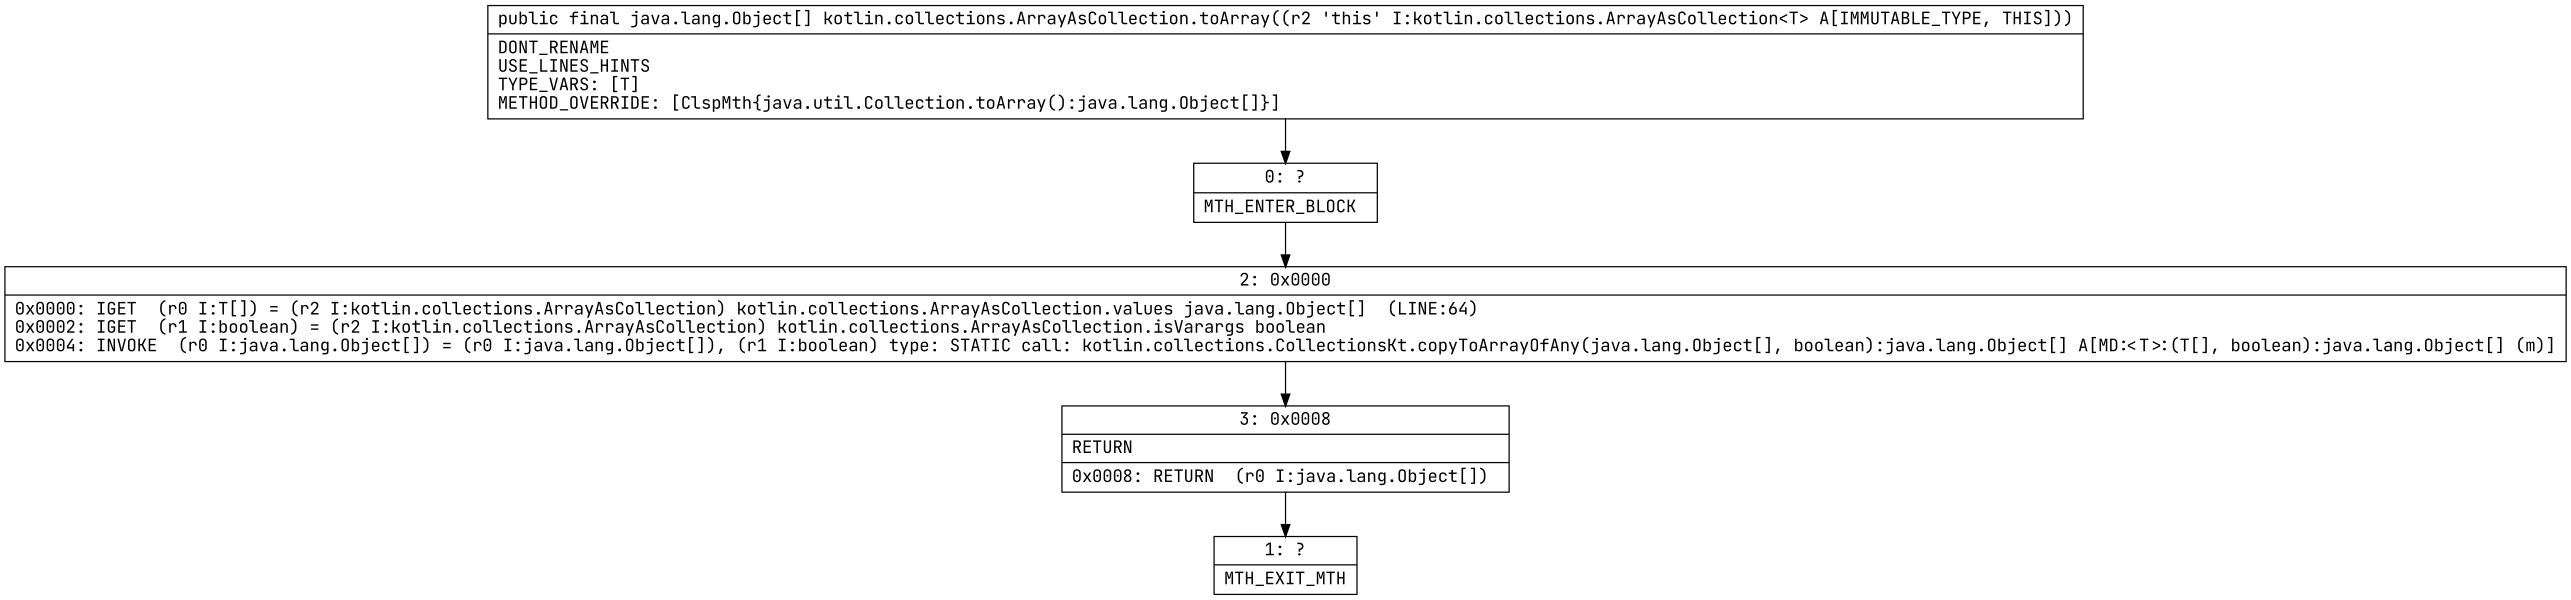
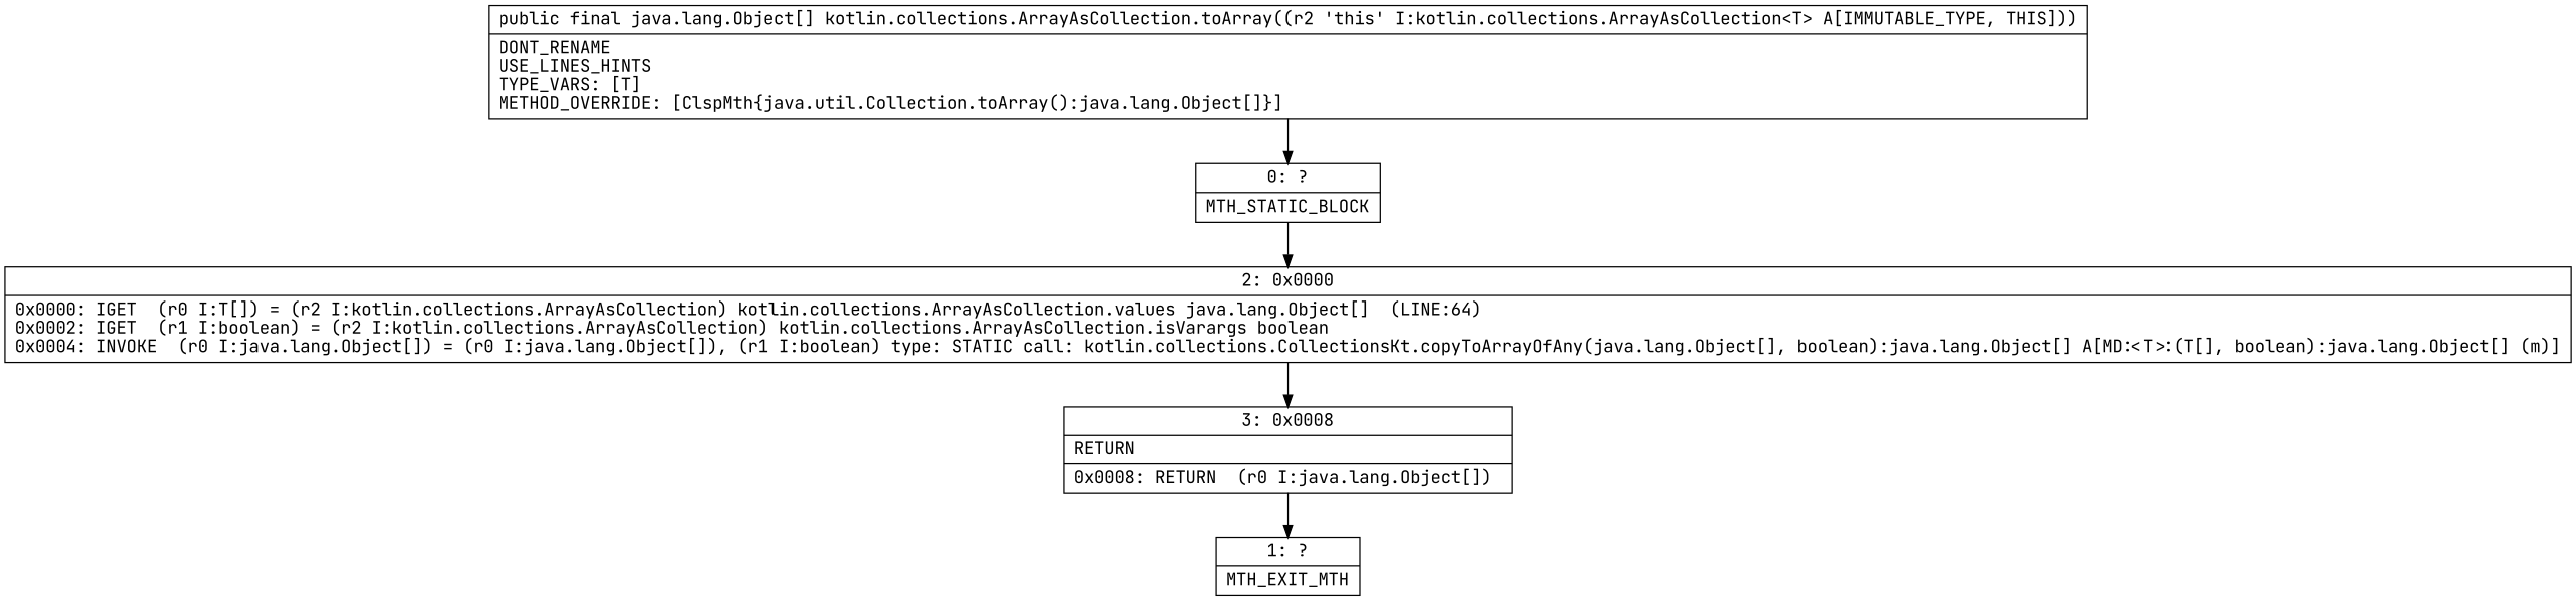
  digraph {
    fontname="JetBrains Mono"
    node [fontname="JetBrains Mono" shape=record]
    edge [fontname="JetBrains Mono"]
-   n1 [label="{0\:\ ?|MTH_ENTER_BLOCK\l}"]
+   n1 [label="{0\:\ ?|MTH_STATIC_BLOCK\l}"]
    n2 [label="{2\:\ 0x0000|0x0000: IGET  (r0 I:T[]) = (r2 I:kotlin.collections.ArrayAsCollection) kotlin.collections.ArrayAsCollection.values java.lang.Object[]  (LINE:64)\l0x0002: IGET  (r1 I:boolean) = (r2 I:kotlin.collections.ArrayAsCollection) kotlin.collections.ArrayAsCollection.isVarargs boolean \l0x0004: INVOKE  (r0 I:java.lang.Object[]) = (r0 I:java.lang.Object[]), (r1 I:boolean) type: STATIC call: kotlin.collections.CollectionsKt.copyToArrayOfAny(java.lang.Object[], boolean):java.lang.Object[] A[MD:\<T\>:(T[], boolean):java.lang.Object[] (m)]\l}"]
    n3 [label="{3\:\ 0x0008|RETURN\l|0x0008: RETURN  (r0 I:java.lang.Object[]) \l}"]
    n4 [label="{1\:\ ?|MTH_EXIT_MTH\l}"]
    n5 [label="{public final java.lang.Object[] kotlin.collections.ArrayAsCollection.toArray((r2 'this' I:kotlin.collections.ArrayAsCollection\<T\> A[IMMUTABLE_TYPE, THIS]))  | DONT_RENAME\lUSE_LINES_HINTS\lTYPE_VARS: [T]\lMETHOD_OVERRIDE: [ClspMth\{java.util.Collection.toArray():java.lang.Object[]\}]\l}"]
    n1 -> n2
    n2 -> n3
    n3 -> n4
    n5 -> n1
  }
